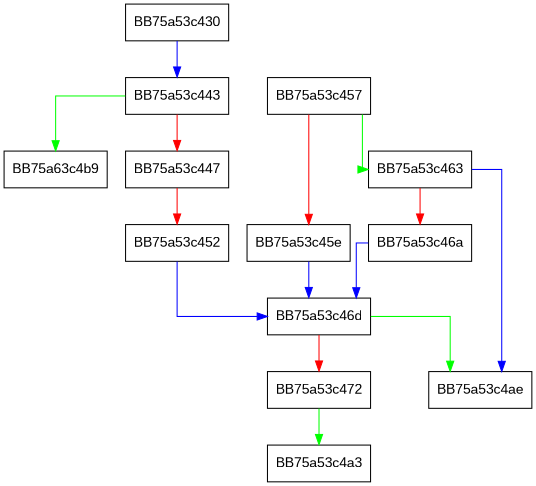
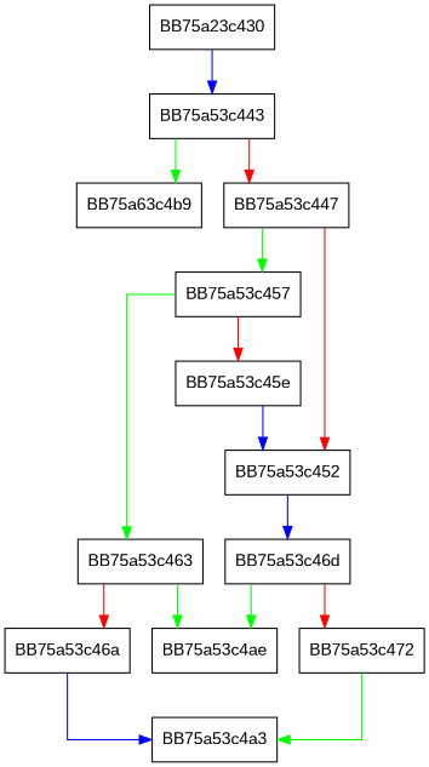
  digraph {
    fontname="Liberation Sans"
    splines=ortho
    node [fontname="Liberation Sans" shape=box]
    edge [color=green fontname="Liberation Sans"]
-   BB75a53c430
+   BB75a53c430 [label=BB75a23c430]
    BB75a53c443
    n3 [label=BB75a63c4b9]
    BB75a53c447
    BB75a53c457
    BB75a53c452
    BB75a53c463
    BB75a53c45e
    BB75a53c46d
    BB75a53c4ae
    BB75a53c46a
    BB75a53c472
    BB75a53c4a3
    BB75a53c430 -> BB75a53c443 [color=blue]
    BB75a53c443 -> n3
    BB75a53c443 -> BB75a53c447 [color=red]
+   BB75a53c447 -> BB75a53c457
    BB75a53c447 -> BB75a53c452 [color=red]
    BB75a53c457 -> BB75a53c463
    BB75a53c457 -> BB75a53c45e [color=red]
    BB75a53c452 -> BB75a53c46d [color=blue]
-   BB75a53c463 -> BB75a53c4ae [color=blue]
+   BB75a53c463 -> BB75a53c4ae
    BB75a53c463 -> BB75a53c46a [color=red]
-   BB75a53c45e -> BB75a53c46d [color=blue]
+   BB75a53c45e -> BB75a53c452 [color=blue]
    BB75a53c46d -> BB75a53c4ae
    BB75a53c46d -> BB75a53c472 [color=red]
-   BB75a53c46a -> BB75a53c46d [color=blue]
+   BB75a53c46a -> BB75a53c4a3 [color=blue]
    BB75a53c472 -> BB75a53c4a3
  }
